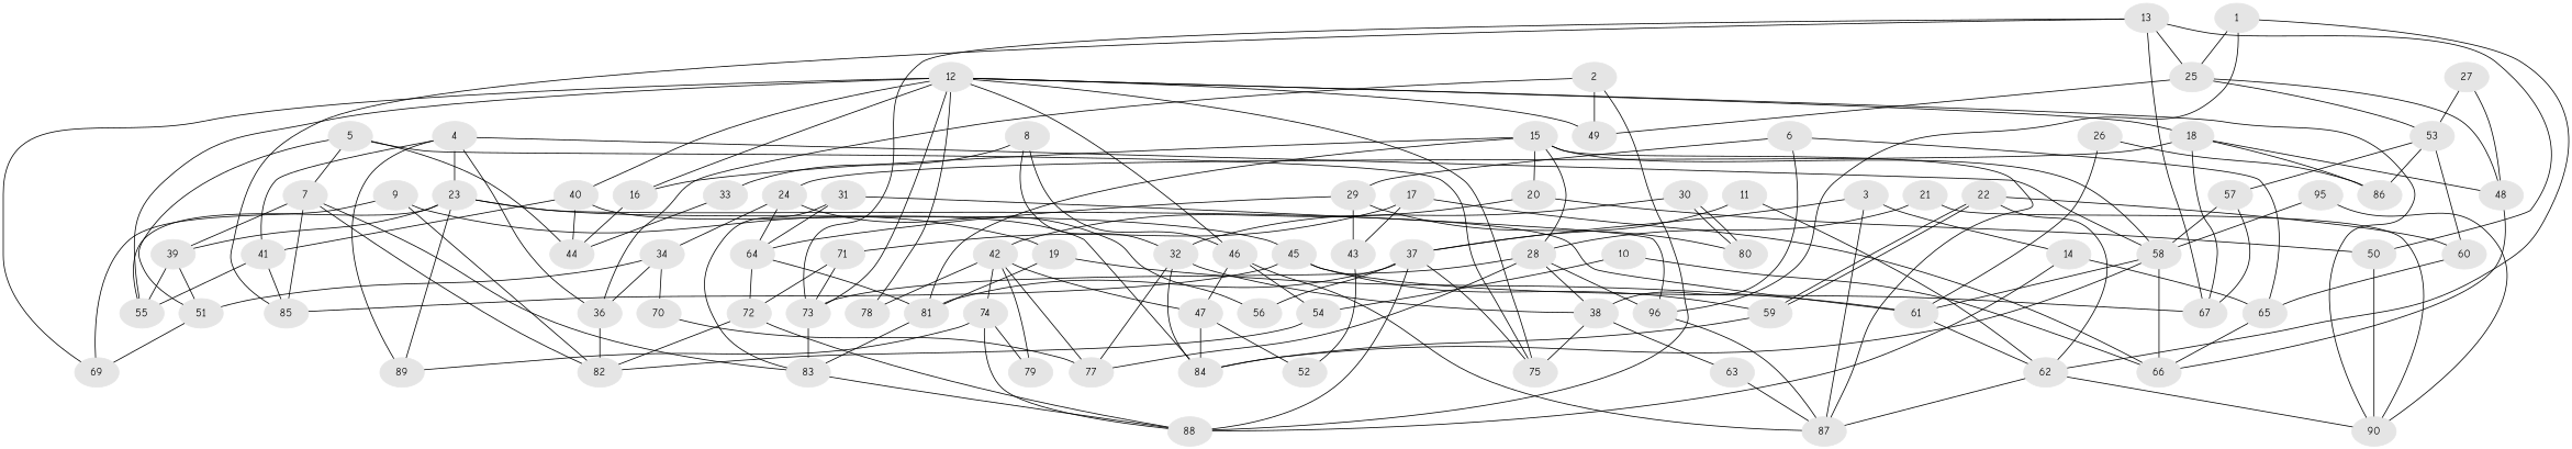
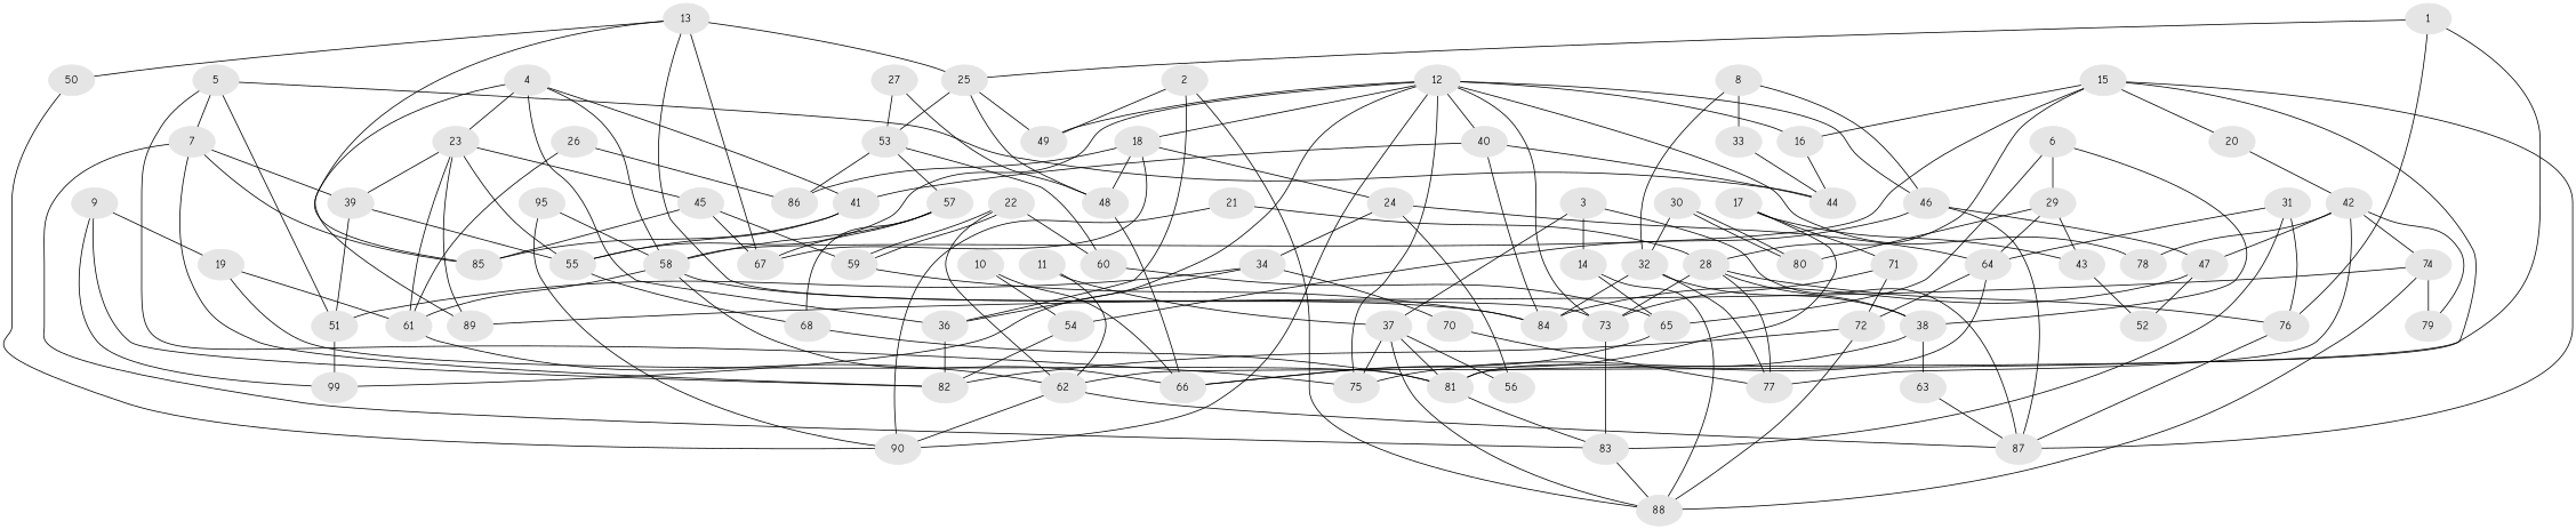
  graph {
    fontname="Comic Neue"
    node [color=gray90 fontname="Comic Neue" style=filled]
    edge [fontname="Comic Neue"]
    1
    25
    62
-   76 [label=96]
+   76
    49
    48
    53
    87
    90
    2
    36
    88
    82
    3
    14
    37
    65
    75
    81
    56
    4
    23
    41
    58
    89
    39
    55
    61
    45
    33
    44
    85
    66
    84
    5
    7
    51
    83
-   69
+   69 [label=99]
    6
    29
    38
    43
    64
    80
    63
    8
    32
    46
    77
    54
    47
    9
    19
    10
    11
    12
    16
    18
    40
    73
    78
    67
    24
    86
+   68
    13
    50
    15
    20
    28
    42
    17
    71
    52
    72
    34
    74
    79
    21
    22
    59
    60
    70
    57
    26
    27
    30
    31
    n90 [label=95]
    1 -- 25
    1 -- 62
    1 -- 76
    25 -- 49
    25 -- 48
    25 -- 53
    62 -- 87
    62 -- 90
    76 -- 87
    48 -- 66
    53 -- 86
    53 -- 60
    53 -- 57
    2 -- 49
    2 -- 36
    2 -- 88
    36 -- 82
    3 -- 87
    3 -- 14
    3 -- 37
    14 -- 88
    14 -- 65
    37 -- 88
    37 -- 75
    37 -- 81
    37 -- 56
    65 -- 66
    81 -- 83
    4 -- 36
    4 -- 23
    4 -- 41
    4 -- 58
    4 -- 89
    23 -- 89
    23 -- 39
    23 -- 55
    23 -- 61
    23 -- 45
    41 -- 55
    41 -- 85
    58 -- 61
    58 -- 66
    58 -- 84
    39 -- 55
    39 -- 51
+   55 -- 68
    61 -- 62
    45 -- 85
    45 -- 67
    45 -- 59
    33 -- 44
    5 -- 75
    5 -- 44
    5 -- 7
    5 -- 51
    7 -- 82
    7 -- 39
    7 -- 85
    7 -- 83
    51 -- 69
    83 -- 88
    6 -- 65
    6 -- 29
    6 -- 38
    29 -- 43
    29 -- 64
    29 -- 80
    38 -- 75
    38 -- 63
    43 -- 52
    64 -- 81
    64 -- 72
    63 -- 87
    8 -- 33
    8 -- 32
    8 -- 46
    32 -- 84
    32 -- 38
    32 -- 77
    46 -- 87
    46 -- 54
    46 -- 47
    54 -- 82
    47 -- 84
    47 -- 52
    9 -- 82
    9 -- 69
    9 -- 19
    19 -- 81
    19 -- 61
    10 -- 66
    10 -- 54
    11 -- 62
    11 -- 37
    12 -- 49
    12 -- 90
    12 -- 75
    12 -- 55
    12 -- 69
    12 -- 46
    12 -- 16
    12 -- 18
    12 -- 40
    12 -- 73
    12 -- 78
    16 -- 44
    18 -- 48
    18 -- 67
    18 -- 24
    18 -- 86
    40 -- 41
    40 -- 44
    40 -- 84
    73 -- 83
    24 -- 56
    24 -- 64
    24 -- 34
+   68 -- 81
    13 -- 25
    13 -- 85
    13 -- 73
    13 -- 67
    13 -- 50
    50 -- 90
    15 -- 87
    15 -- 81
    15 -- 58
    15 -- 16
    15 -- 20
    15 -- 28
-   20 -- 50
    20 -- 42
    28 -- 76
    28 -- 38
    28 -- 77
    28 -- 73
    42 -- 77
    42 -- 47
    42 -- 78
    42 -- 74
    42 -- 79
    17 -- 66
    17 -- 43
    17 -- 71
    71 -- 73
    71 -- 72
    72 -- 88
    72 -- 82
    34 -- 36
    34 -- 51
    34 -- 70
    74 -- 88
    74 -- 89
    74 -- 79
    21 -- 90
    21 -- 28
    22 -- 62
    22 -- 59
    22 -- 59
    22 -- 60
    59 -- 84
    60 -- 65
    70 -- 77
    57 -- 58
    57 -- 67
+   57 -- 68
    26 -- 61
    26 -- 86
    27 -- 48
    27 -- 53
    30 -- 80
    30 -- 80
    30 -- 32
    31 -- 76
    31 -- 83
    31 -- 64
    n90 -- 90
    n90 -- 58
  }
